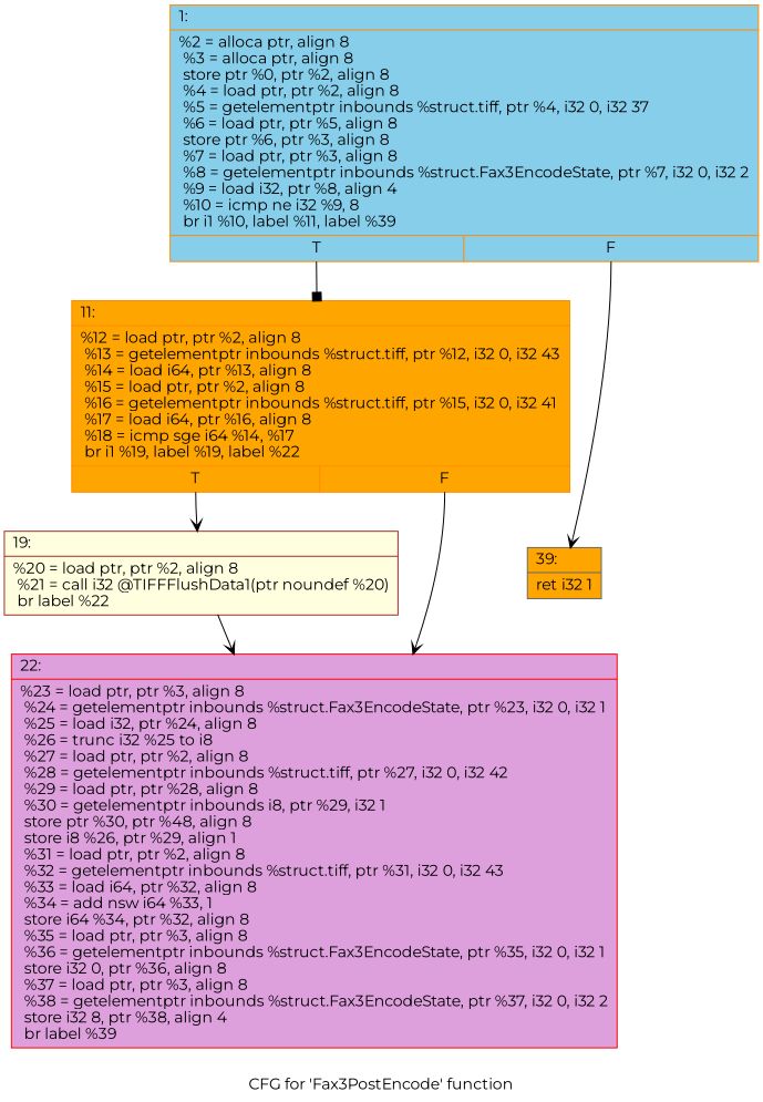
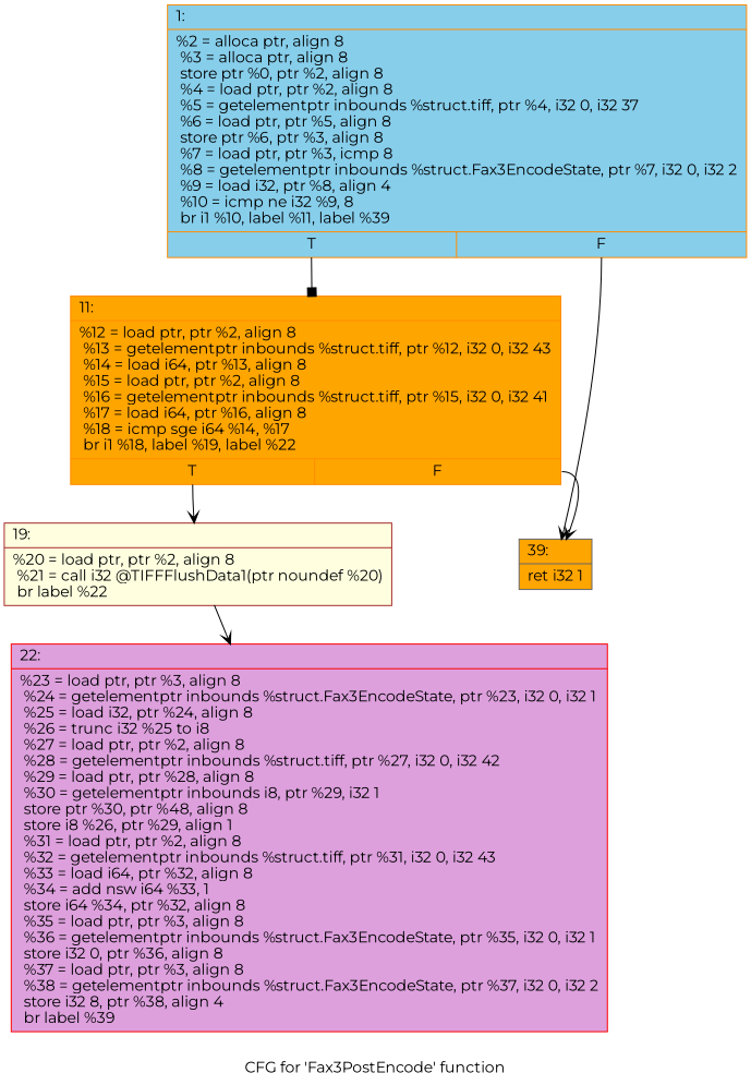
  digraph {
    fontname=Montserrat
    label="CFG for 'Fax3PostEncode' function"
    node [color=darkorange fillcolor=orange fontname=Montserrat shape=record style=filled]
    edge [arrowhead=vee fontname=Montserrat tailport=s0]
-   n1 [fillcolor=skyblue label="{1:\l|  %2 = alloca ptr, align 8\l  %3 = alloca ptr, align 8\l  store ptr %0, ptr %2, align 8\l  %4 = load ptr, ptr %2, align 8\l  %5 = getelementptr inbounds %struct.tiff, ptr %4, i32 0, i32 37\l  %6 = load ptr, ptr %5, align 8\l  store ptr %6, ptr %3, align 8\l  %7 = load ptr, ptr %3, align 8\l  %8 = getelementptr inbounds %struct.Fax3EncodeState, ptr %7, i32 0, i32 2\l  %9 = load i32, ptr %8, align 4\l  %10 = icmp ne i32 %9, 8\l  br i1 %10, label %11, label %39\l|{<s0>T|<s1>F}}"]
-   n2 [label="{11:\l|  %12 = load ptr, ptr %2, align 8\l  %13 = getelementptr inbounds %struct.tiff, ptr %12, i32 0, i32 43\l  %14 = load i64, ptr %13, align 8\l  %15 = load ptr, ptr %2, align 8\l  %16 = getelementptr inbounds %struct.tiff, ptr %15, i32 0, i32 41\l  %17 = load i64, ptr %16, align 8\l  %18 = icmp sge i64 %14, %17\l  br i1 %19, label %19, label %22\l|{<s0>T|<s1>F}}"]
+   n1 [fillcolor=skyblue label="{1:\l|  %2 = alloca ptr, align 8\l  %3 = alloca ptr, align 8\l  store ptr %0, ptr %2, align 8\l  %4 = load ptr, ptr %2, align 8\l  %5 = getelementptr inbounds %struct.tiff, ptr %4, i32 0, i32 37\l  %6 = load ptr, ptr %5, align 8\l  store ptr %6, ptr %3, align 8\l  %7 = load ptr, ptr %3, icmp 8\l  %8 = getelementptr inbounds %struct.Fax3EncodeState, ptr %7, i32 0, i32 2\l  %9 = load i32, ptr %8, align 4\l  %10 = icmp ne i32 %9, 8\l  br i1 %10, label %11, label %39\l|{<s0>T|<s1>F}}"]
+   n2 [label="{11:\l|  %12 = load ptr, ptr %2, align 8\l  %13 = getelementptr inbounds %struct.tiff, ptr %12, i32 0, i32 43\l  %14 = load i64, ptr %13, align 8\l  %15 = load ptr, ptr %2, align 8\l  %16 = getelementptr inbounds %struct.tiff, ptr %15, i32 0, i32 41\l  %17 = load i64, ptr %16, align 8\l  %18 = icmp sge i64 %14, %17\l  br i1 %18, label %19, label %22\l|{<s0>T|<s1>F}}"]
    n3 [color=gray40 label="{39:\l|  ret i32 1\l}"]
    n4 [color=brown fillcolor=lightyellow label="{19:\l|  %20 = load ptr, ptr %2, align 8\l  %21 = call i32 @TIFFFlushData1(ptr noundef %20)\l  br label %22\l}"]
    n5 [color=red fillcolor=plum label="{22:\l|  %23 = load ptr, ptr %3, align 8\l  %24 = getelementptr inbounds %struct.Fax3EncodeState, ptr %23, i32 0, i32 1\l  %25 = load i32, ptr %24, align 8\l  %26 = trunc i32 %25 to i8\l  %27 = load ptr, ptr %2, align 8\l  %28 = getelementptr inbounds %struct.tiff, ptr %27, i32 0, i32 42\l  %29 = load ptr, ptr %28, align 8\l  %30 = getelementptr inbounds i8, ptr %29, i32 1\l  store ptr %30, ptr %48, align 8\l  store i8 %26, ptr %29, align 1\l  %31 = load ptr, ptr %2, align 8\l  %32 = getelementptr inbounds %struct.tiff, ptr %31, i32 0, i32 43\l  %33 = load i64, ptr %32, align 8\l  %34 = add nsw i64 %33, 1\l  store i64 %34, ptr %32, align 8\l  %35 = load ptr, ptr %3, align 8\l  %36 = getelementptr inbounds %struct.Fax3EncodeState, ptr %35, i32 0, i32 1\l  store i32 0, ptr %36, align 8\l  %37 = load ptr, ptr %3, align 8\l  %38 = getelementptr inbounds %struct.Fax3EncodeState, ptr %37, i32 0, i32 2\l  store i32 8, ptr %38, align 4\l  br label %39\l}"]
    n1 -> n2 [arrowhead=box]
    n1 -> n3 [tailport=s1]
    n2 -> n4
-   n2 -> n5 [tailport=s1]
+   n2 -> n3 [tailport=s1]
    n4 -> n5 [tailport=""]
  }
